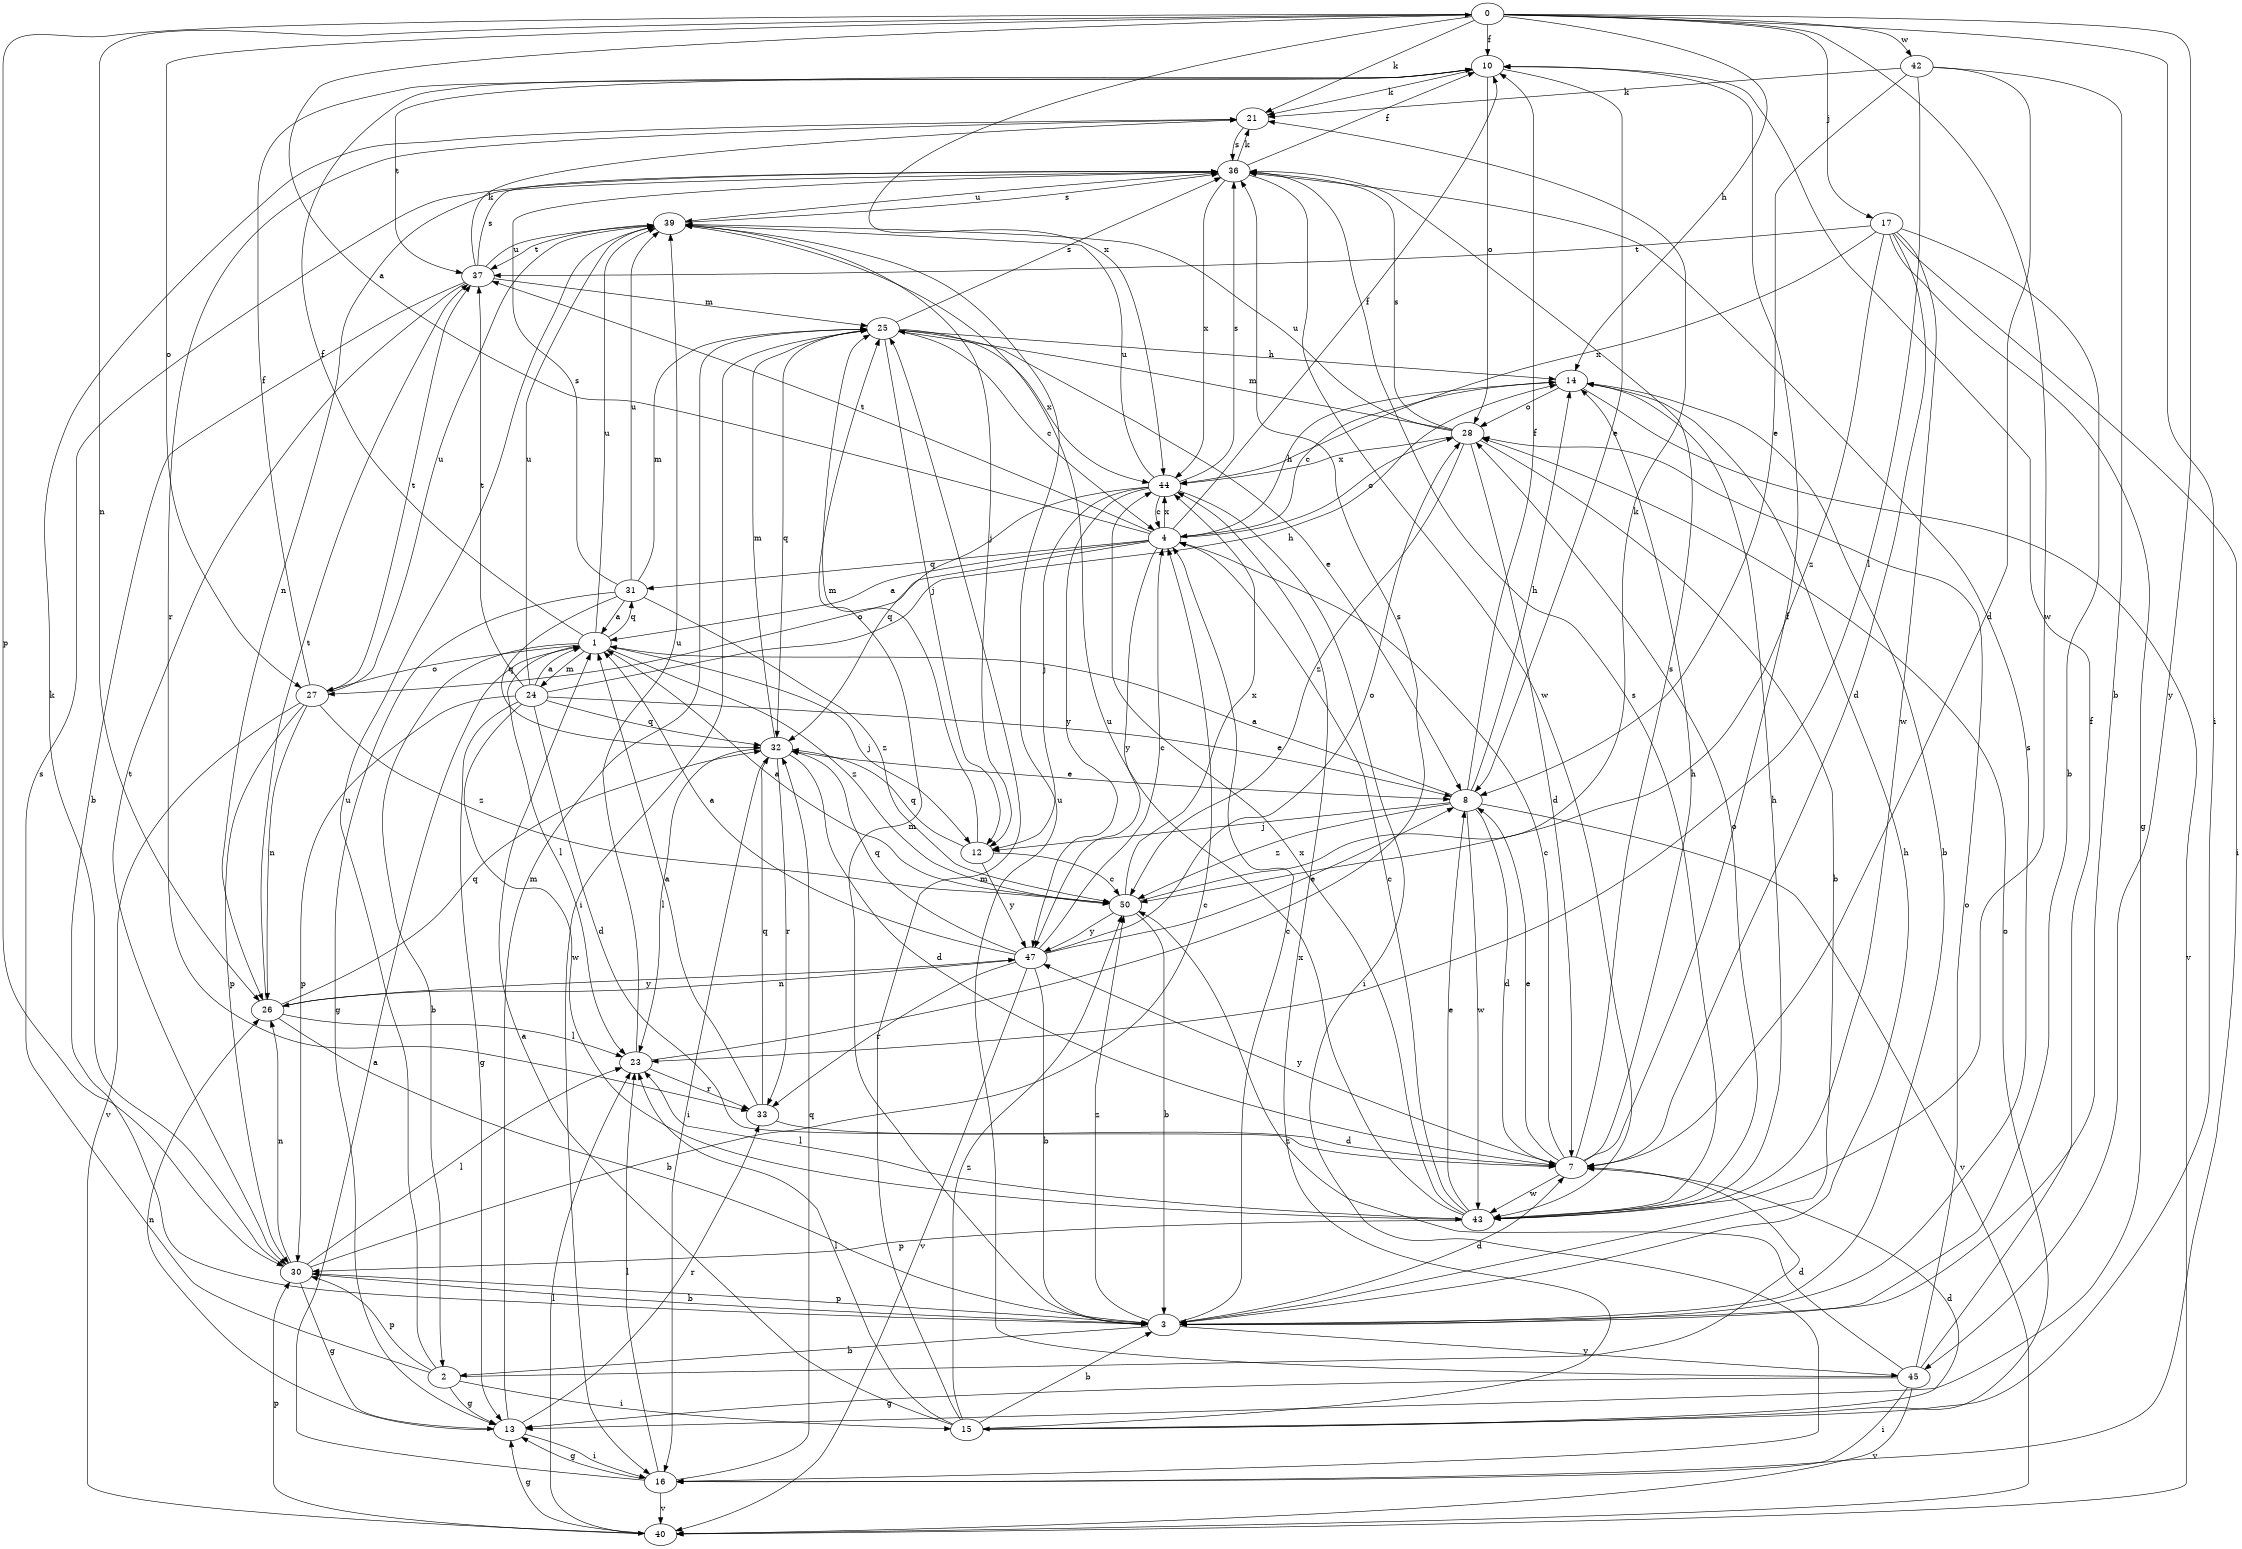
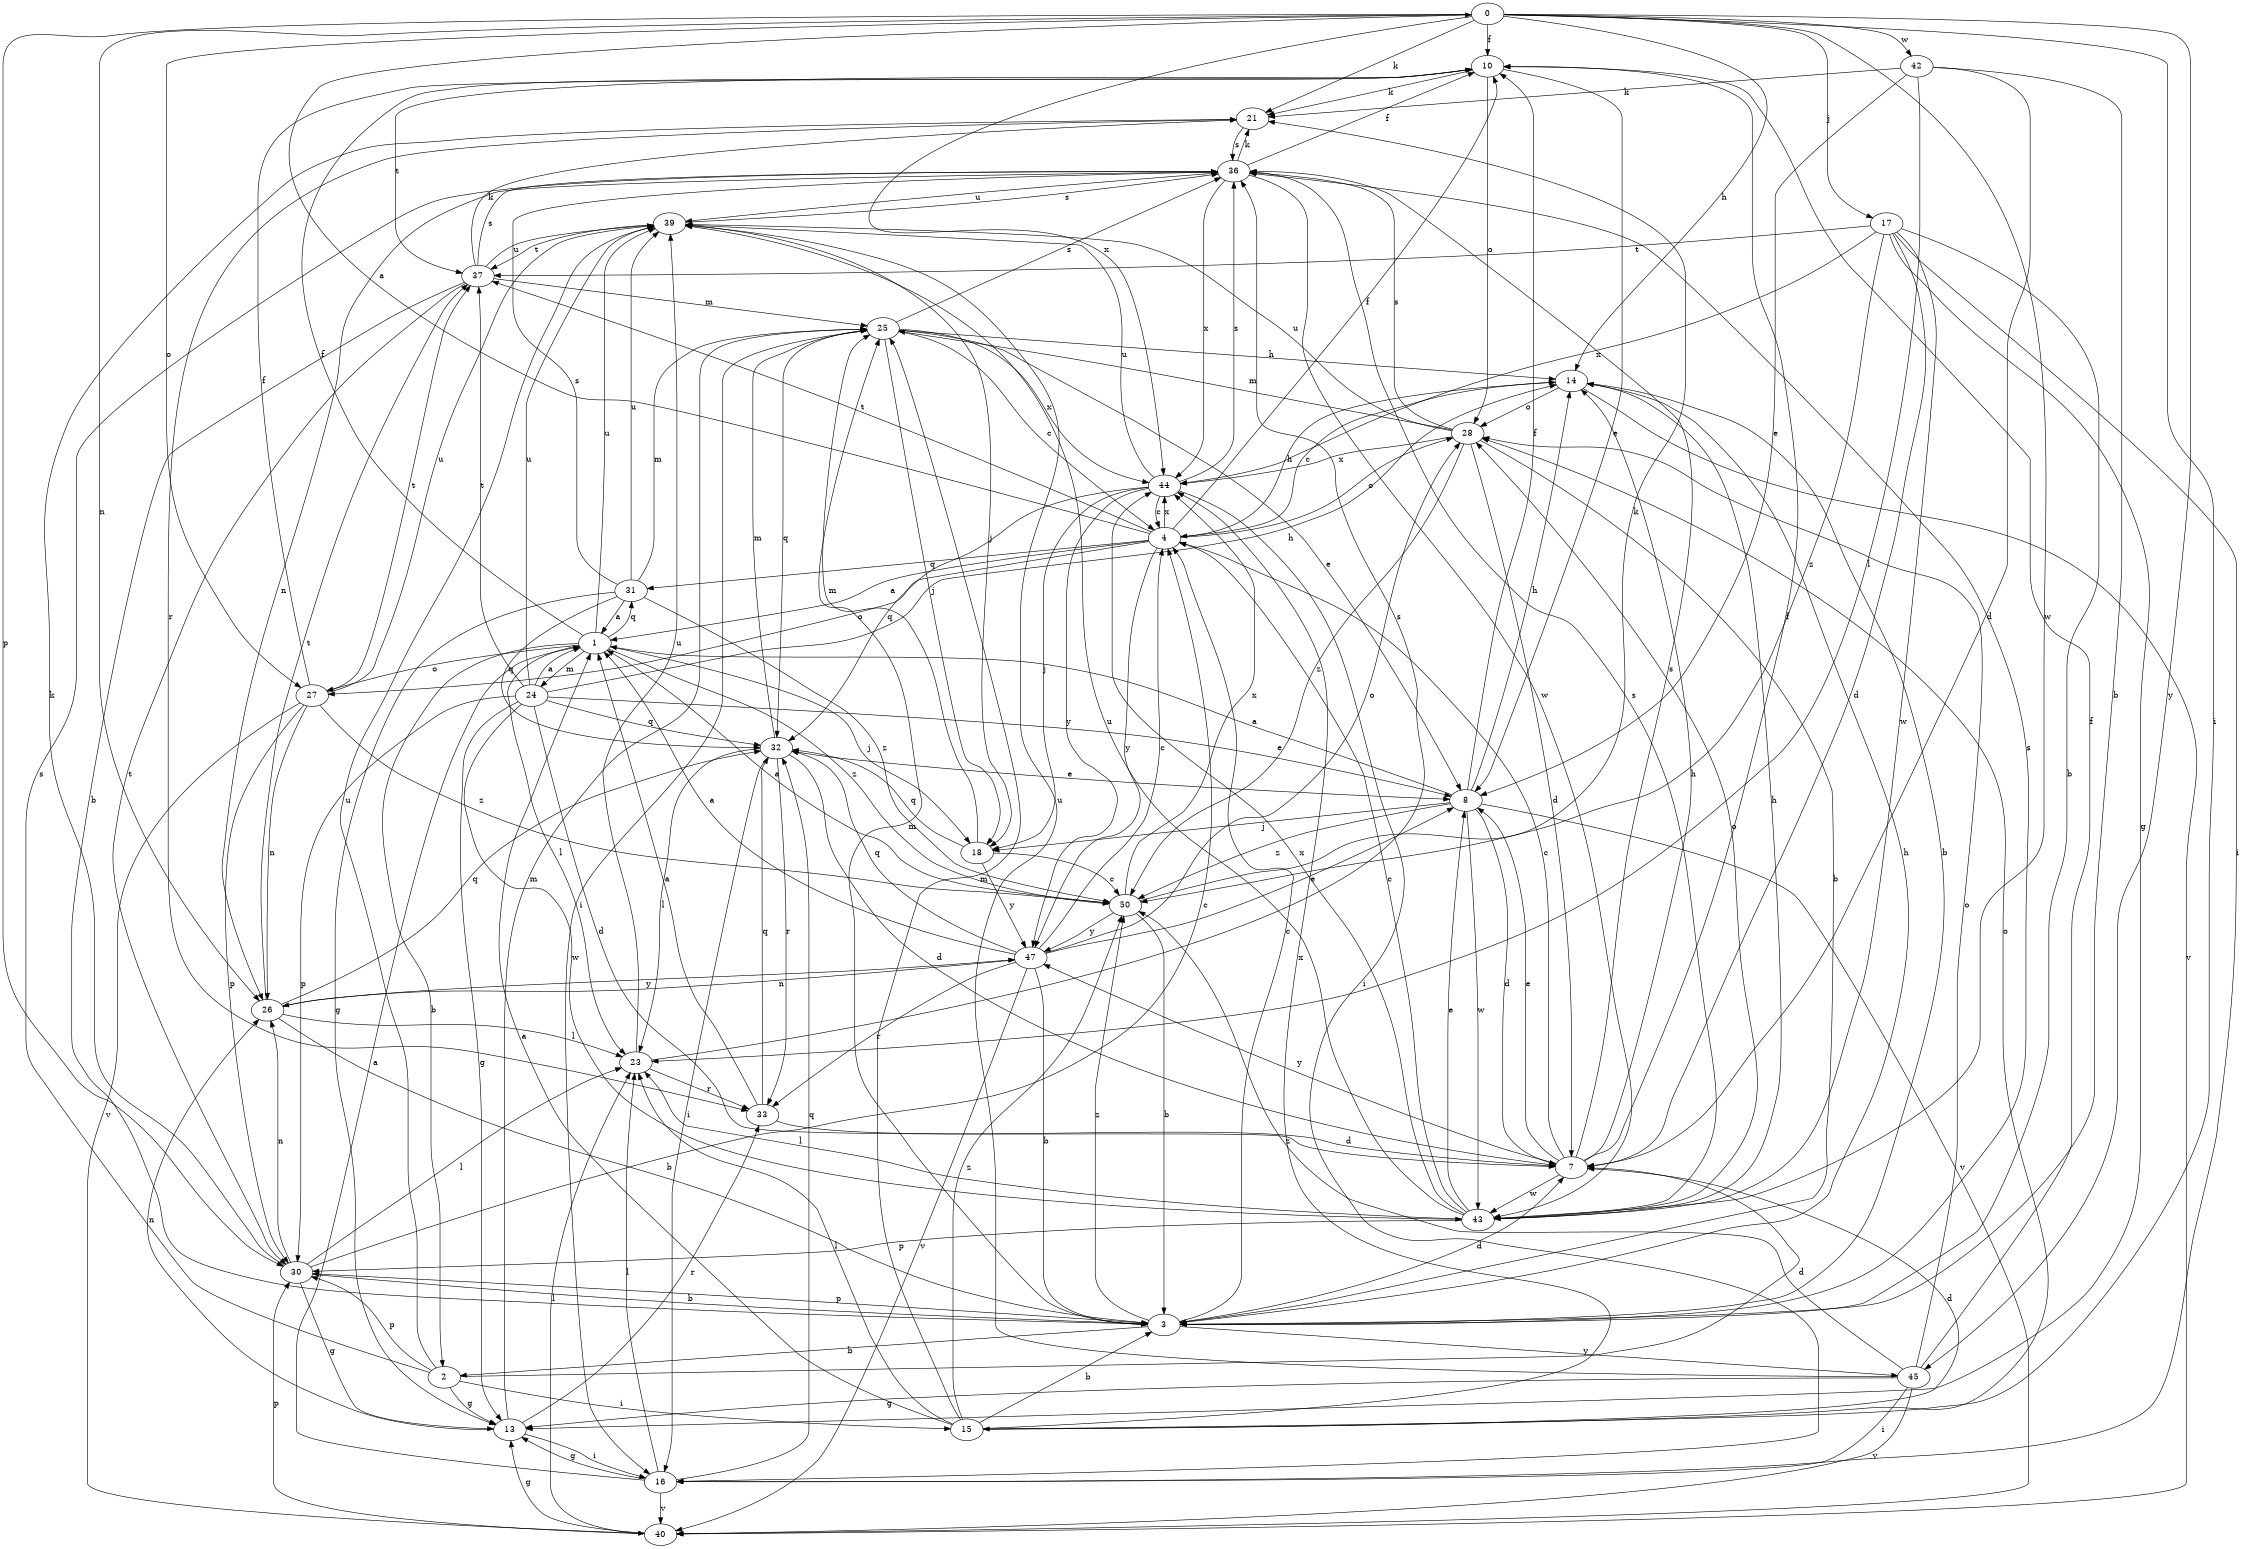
  strict digraph {
    0
    10
    14
    15
    17
    21
    26
    27
    30
    42
    43
    44
    45
    28
    37
    8
    3
    4
    40
    1
    23
    50
    7
    25
    13
    16
    36
    33
    47
    32
    39
-   18 [label=12]
+   18
    2
    24
    31
    0 -> 10 [label=f]
    0 -> 14 [label=h]
    0 -> 15 [label=i]
    0 -> 17 [label=j]
    0 -> 21 [label=k]
    0 -> 26 [label=n]
    0 -> 27 [label=o]
    0 -> 30 [label=p]
    0 -> 42 [label=w]
    0 -> 43 [label=w]
    0 -> 44 [label=x]
    0 -> 45 [label=y]
    10 -> 21 [label=k]
    10 -> 28 [label=o]
    10 -> 37 [label=t]
    10 -> 8 [label=e]
    14 -> 28 [label=o]
    14 -> 3 [label=b]
    14 -> 4 [label=c]
    14 -> 40 [label=v]
    15 -> 44 [label=x]
    15 -> 28 [label=o]
    15 -> 3 [label=b]
    15 -> 1 [label=a]
    15 -> 23 [label=l]
    15 -> 50 [label=z]
    15 -> 7 [label=d]
    15 -> 25 [label=m]
    17 -> 43 [label=w]
    17 -> 44 [label=x]
    17 -> 37 [label=t]
    17 -> 3 [label=b]
    17 -> 50 [label=z]
    17 -> 7 [label=d]
    17 -> 13 [label=g]
    17 -> 16 [label=i]
    21 -> 36 [label=s]
    21 -> 33 [label=r]
    26 -> 37 [label=t]
    26 -> 3 [label=b]
    26 -> 23 [label=l]
    26 -> 47 [label=y]
    26 -> 32 [label=q]
    27 -> 10 [label=f]
    27 -> 26 [label=n]
    27 -> 30 [label=p]
    27 -> 37 [label=t]
    27 -> 40 [label=v]
    27 -> 50 [label=z]
    27 -> 39 [label=u]
    30 -> 21 [label=k]
    30 -> 26 [label=n]
    30 -> 3 [label=b]
    30 -> 4 [label=c]
    30 -> 23 [label=l]
    30 -> 13 [label=g]
    42 -> 21 [label=k]
    42 -> 8 [label=e]
    42 -> 3 [label=b]
    42 -> 23 [label=l]
    42 -> 7 [label=d]
    43 -> 14 [label=h]
    43 -> 30 [label=p]
    43 -> 44 [label=x]
    43 -> 28 [label=o]
    43 -> 8 [label=e]
    43 -> 4 [label=c]
    43 -> 23 [label=l]
    43 -> 36 [label=s]
    43 -> 39 [label=u]
    44 -> 4 [label=c]
    44 -> 16 [label=i]
    44 -> 36 [label=s]
    44 -> 47 [label=y]
    44 -> 32 [label=q]
    44 -> 39 [label=u]
    44 -> 18 [label=j]
    45 -> 10 [label=f]
    45 -> 28 [label=o]
    45 -> 40 [label=v]
    45 -> 50 [label=z]
    45 -> 13 [label=g]
    45 -> 16 [label=i]
    45 -> 39 [label=u]
    28 -> 44 [label=x]
    28 -> 3 [label=b]
    28 -> 50 [label=z]
    28 -> 7 [label=d]
    28 -> 25 [label=m]
    28 -> 36 [label=s]
    28 -> 39 [label=u]
    37 -> 21 [label=k]
    37 -> 30 [label=t]
    37 -> 3 [label=b]
    37 -> 25 [label=m]
    37 -> 36 [label=s]
    37 -> 39 [label=u]
    8 -> 10 [label=f]
    8 -> 14 [label=h]
    8 -> 43 [label=w]
    8 -> 40 [label=v]
    8 -> 1 [label=a]
    8 -> 50 [label=z]
    8 -> 7 [label=d]
    8 -> 18 [label=j]
    3 -> 14 [label=h]
    3 -> 30 [label=p]
    3 -> 45 [label=y]
    3 -> 4 [label=c]
    3 -> 50 [label=z]
    3 -> 7 [label=d]
    3 -> 25 [label=m]
    3 -> 36 [label=s]
    3 -> 2 [label=b]
    4 -> 0 [label=a]
    4 -> 10 [label=f]
    4 -> 14 [label=h]
    4 -> 27 [label=o]
    4 -> 44 [label=x]
    4 -> 28 [label=o]
    4 -> 37 [label=t]
    4 -> 1 [label=a]
    4 -> 47 [label=y]
    4 -> 31 [label=q]
    40 -> 30 [label=p]
    40 -> 23 [label=l]
    40 -> 13 [label=g]
    1 -> 10 [label=f]
    1 -> 27 [label=o]
    1 -> 23 [label=l]
    1 -> 50 [label=z]
    1 -> 39 [label=u]
    1 -> 18 [label=j]
    1 -> 2 [label=b]
    1 -> 24 [label=m]
    1 -> 31 [label=q]
    23 -> 36 [label=s]
    23 -> 33 [label=r]
    23 -> 39 [label=u]
    50 -> 21 [label=k]
    50 -> 44 [label=x]
    50 -> 3 [label=b]
    50 -> 1 [label=a]
    50 -> 47 [label=y]
    7 -> 10 [label=f]
    7 -> 14 [label=h]
    7 -> 43 [label=w]
    7 -> 8 [label=e]
    7 -> 4 [label=c]
    7 -> 36 [label=s]
    7 -> 47 [label=y]
    25 -> 14 [label=h]
    25 -> 44 [label=x]
    25 -> 8 [label=e]
    25 -> 4 [label=c]
    25 -> 16 [label=i]
    25 -> 36 [label=s]
    25 -> 32 [label=q]
    25 -> 18 [label=j]
    13 -> 26 [label=n]
    13 -> 25 [label=m]
    13 -> 16 [label=i]
    13 -> 33 [label=r]
    16 -> 40 [label=v]
    16 -> 1 [label=a]
    16 -> 23 [label=l]
    16 -> 13 [label=g]
    16 -> 32 [label=q]
    36 -> 10 [label=f]
    36 -> 21 [label=k]
    36 -> 26 [label=n]
    36 -> 43 [label=w]
    36 -> 44 [label=x]
    36 -> 39 [label=u]
    33 -> 1 [label=a]
    33 -> 7 [label=d]
    33 -> 32 [label=q]
    47 -> 26 [label=n]
    47 -> 28 [label=o]
    47 -> 8 [label=e]
    47 -> 3 [label=b]
    47 -> 4 [label=c]
    47 -> 40 [label=v]
    47 -> 1 [label=a]
    47 -> 33 [label=r]
    47 -> 32 [label=q]
    32 -> 8 [label=e]
    32 -> 23 [label=l]
    32 -> 7 [label=d]
    32 -> 25 [label=m]
    32 -> 16 [label=i]
    32 -> 33 [label=r]
    39 -> 37 [label=t]
    39 -> 36 [label=s]
    39 -> 18 [label=j]
    18 -> 50 [label=c]
    18 -> 25 [label=m]
    18 -> 47 [label=y]
    18 -> 32 [label=q]
    2 -> 15 [label=i]
    2 -> 30 [label=p]
    2 -> 7 [label=d]
    2 -> 13 [label=g]
    2 -> 36 [label=s]
    2 -> 39 [label=u]
    24 -> 14 [label=h]
    24 -> 30 [label=p]
    24 -> 43 [label=w]
    24 -> 37 [label=t]
    24 -> 8 [label=e]
    24 -> 1 [label=a]
    24 -> 7 [label=d]
    24 -> 13 [label=g]
    24 -> 32 [label=q]
    24 -> 39 [label=u]
    31 -> 1 [label=a]
    31 -> 50 [label=z]
    31 -> 25 [label=m]
    31 -> 13 [label=g]
    31 -> 36 [label=s]
    31 -> 32 [label=q]
    31 -> 39 [label=u]
  }
